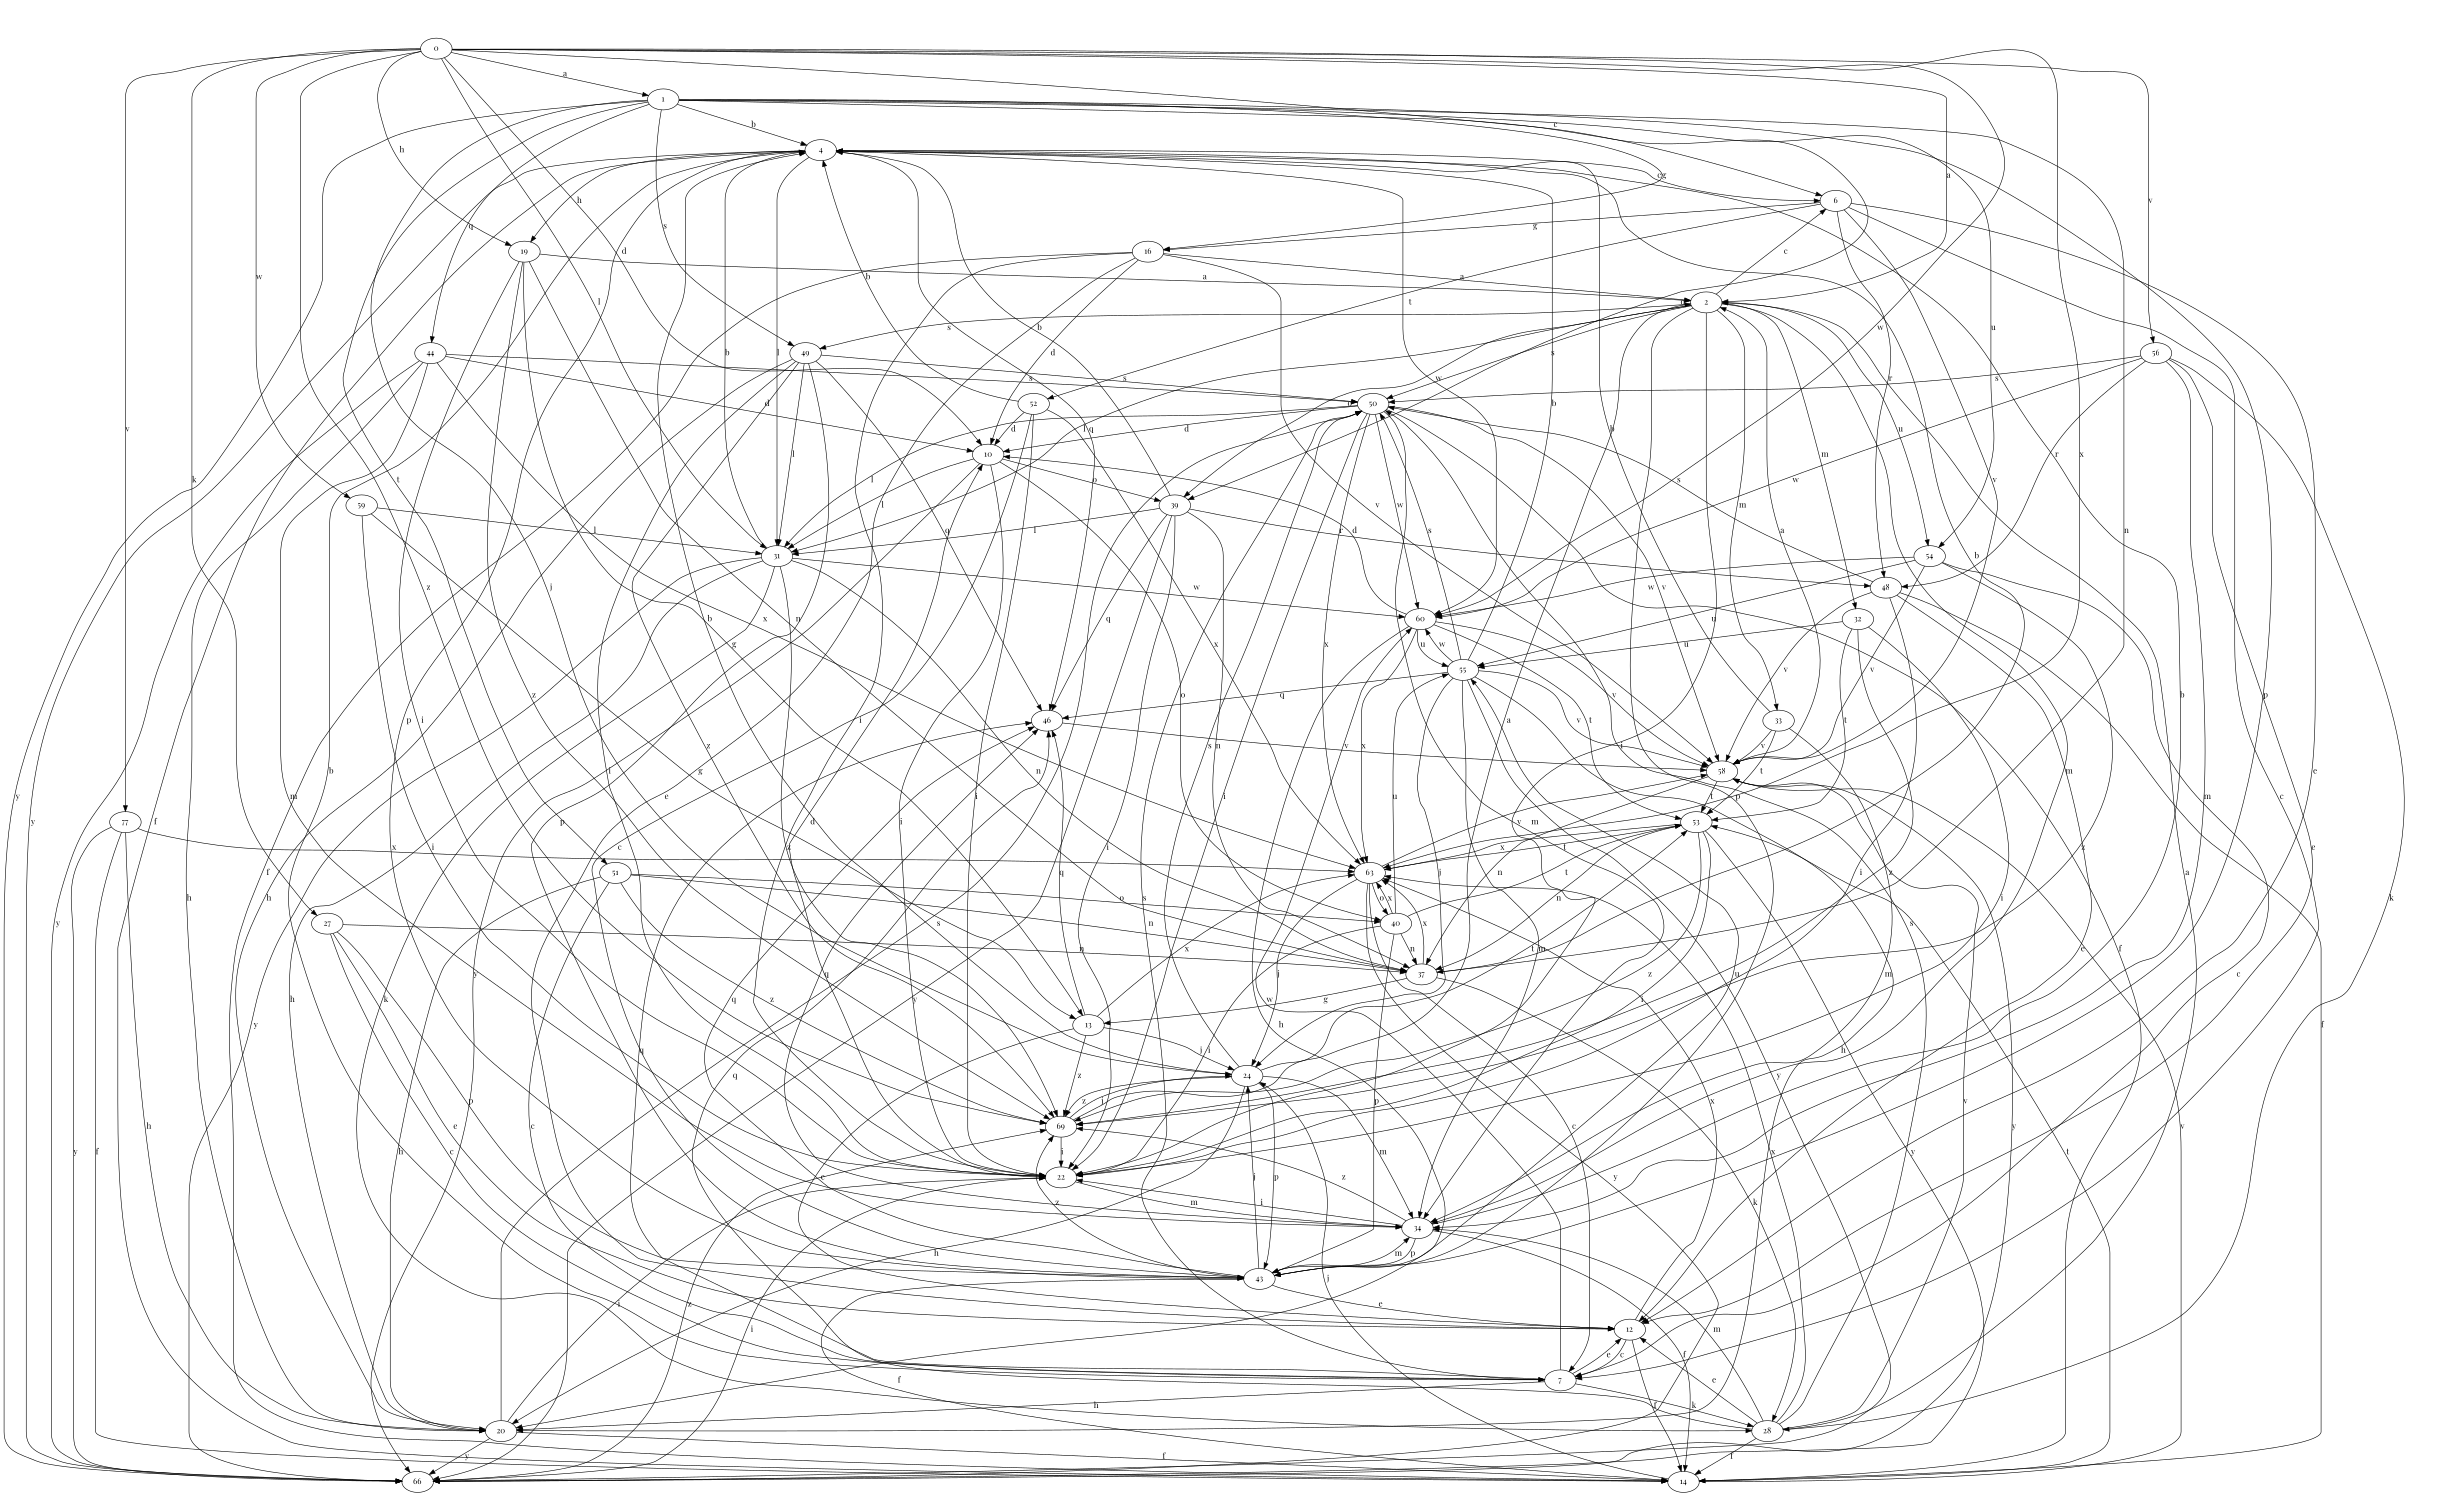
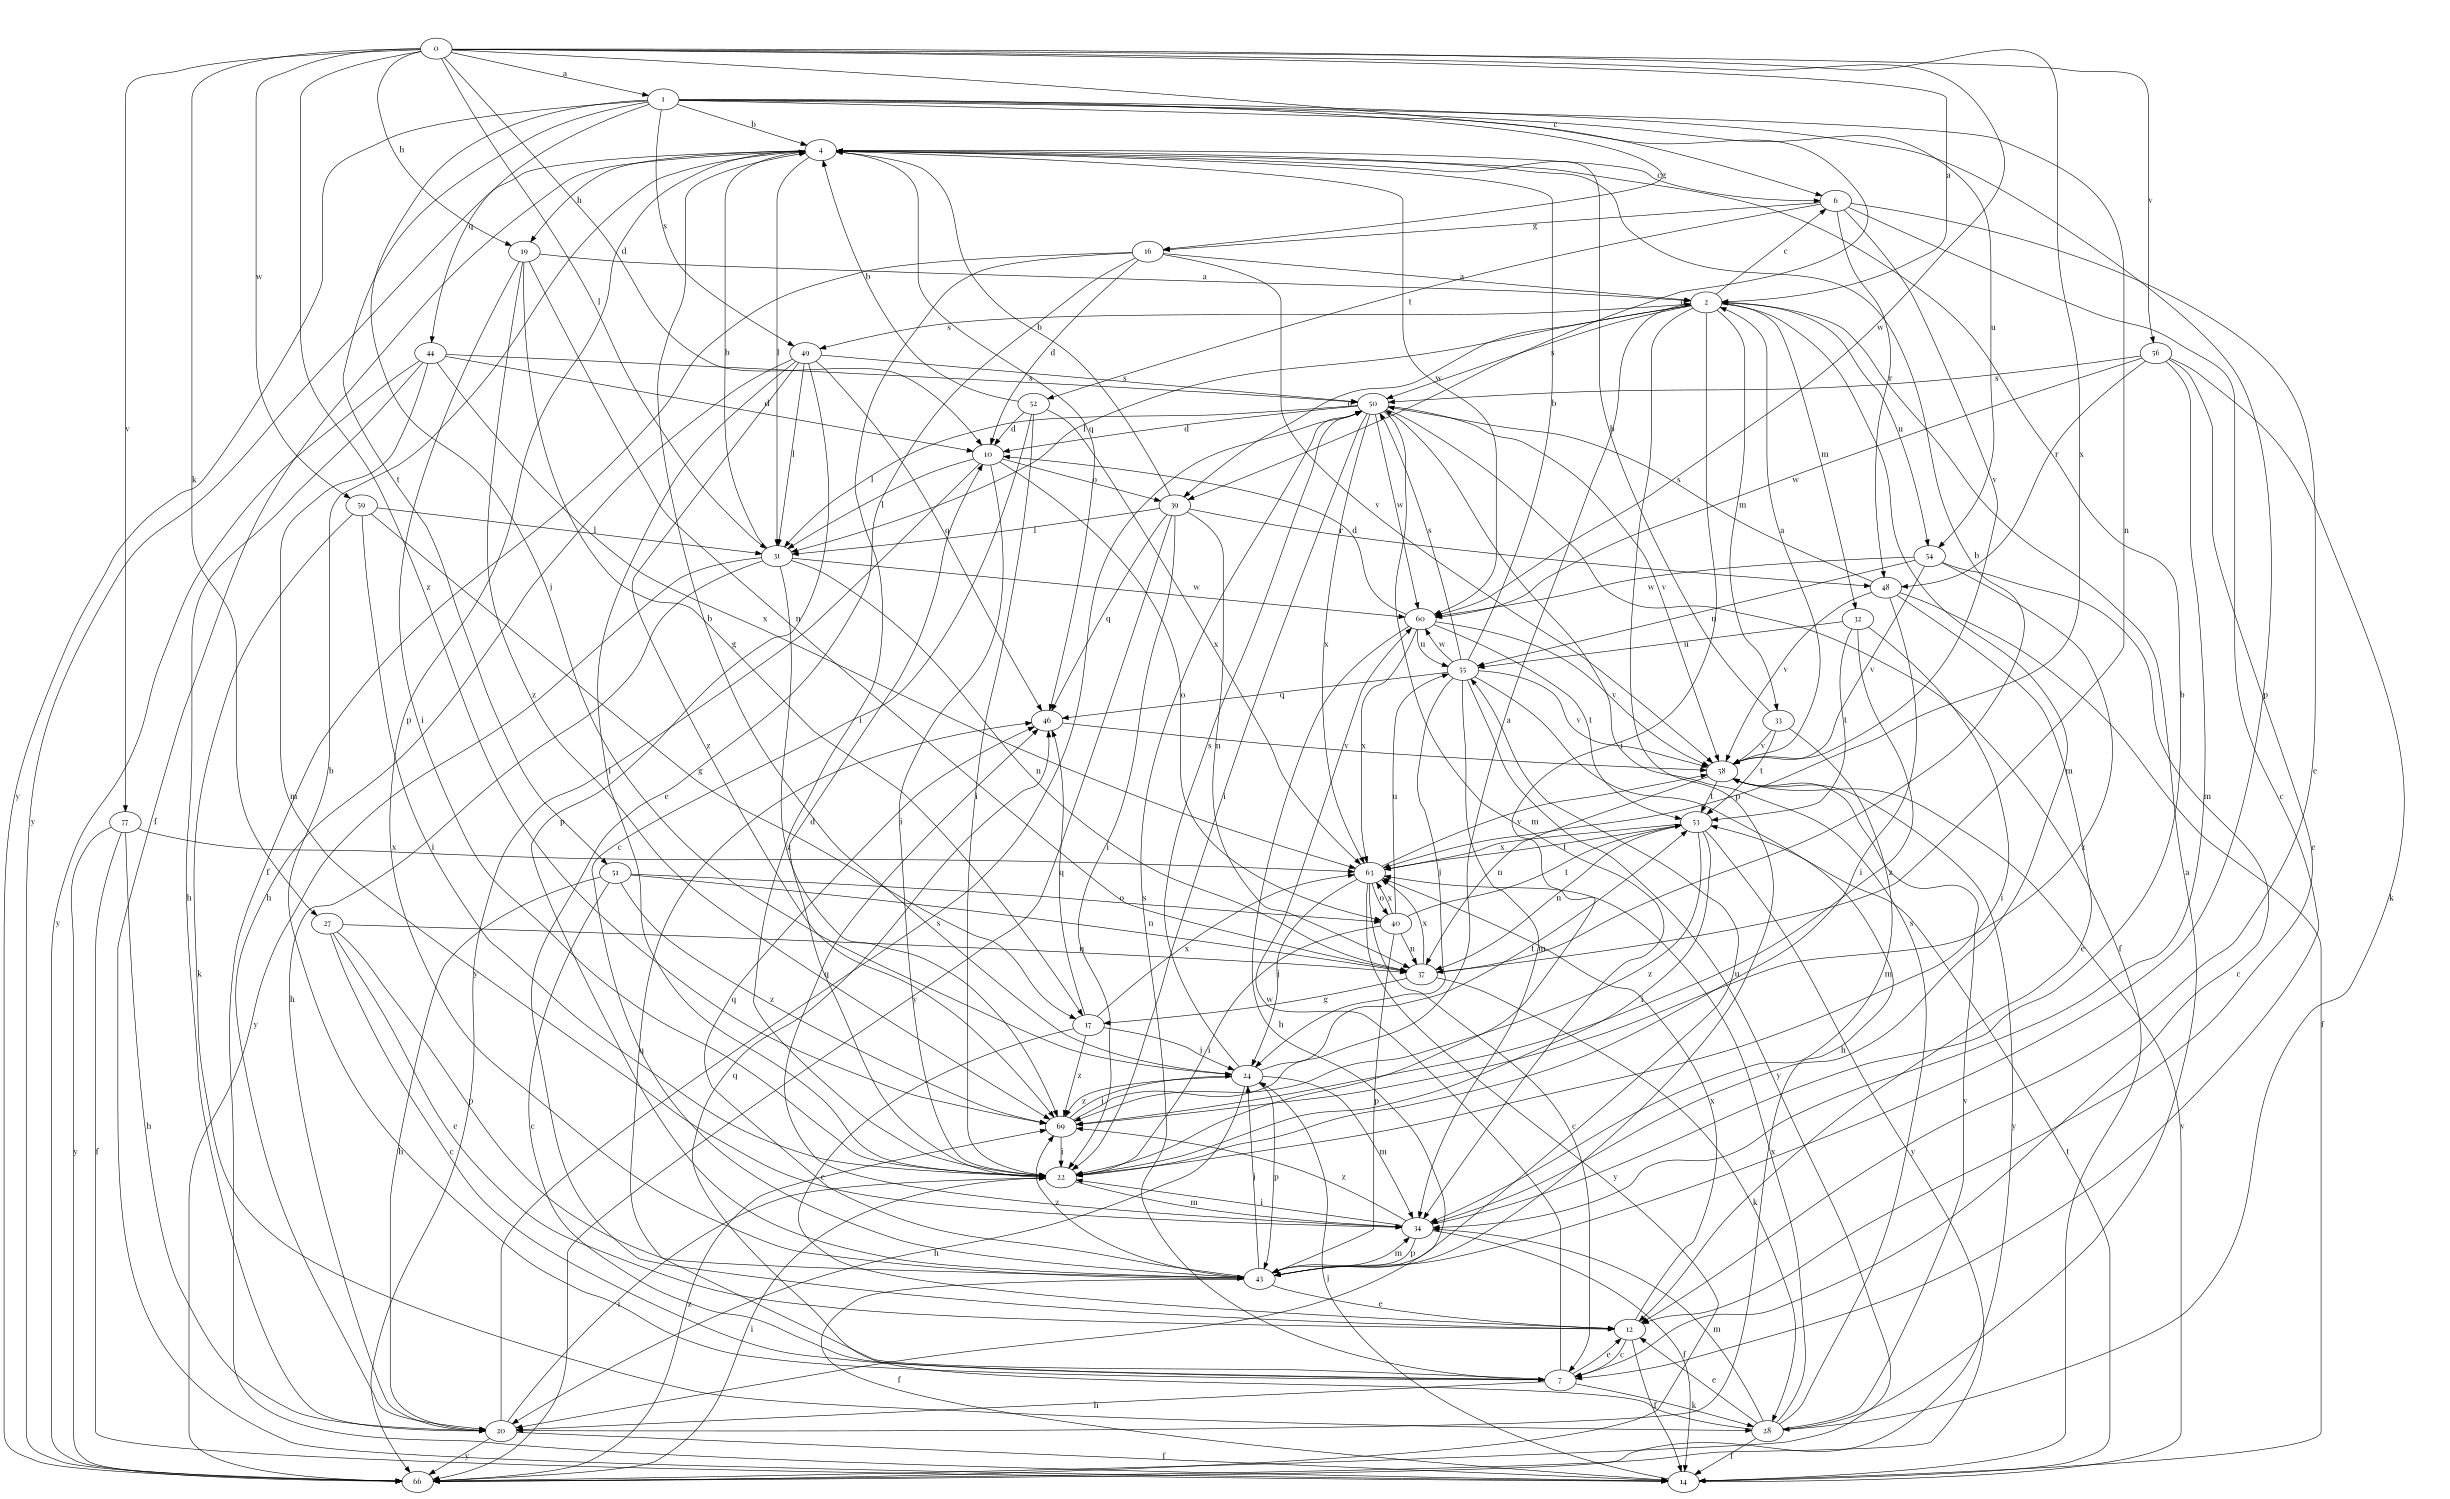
  strict digraph {
    fontname="Playfair Display"
    node [fontname="Playfair Display"]
    edge [fontname="Playfair Display"]
    0
    1
    2
    6
    10
    19
    27
    31
    56
    n10 [label=77]
    59
    60
    63
    69
    4
    16
    24
    37
    39
    43
    44
    49
    51
    54
    66
    22
    32
    33
    34
    50
    7
    12
    48
    52
    58
    40
-   17 [label=13]
+   17
    20
    28
    14
    53
    55
    46
    0 -> 1 [label=a]
    0 -> 2 [label=a]
    0 -> 6 [label=c]
    0 -> 10 [label=d]
    0 -> 19 [label=h]
    0 -> 27 [label=k]
    0 -> 31 [label=l]
    0 -> 56 [label=v]
    0 -> n10 [label=v]
    0 -> 59 [label=w]
    0 -> 60 [label=w]
    0 -> 63 [label=x]
    0 -> 69 [label=z]
    1 -> 4 [label=b]
    1 -> 16 [label=g]
    1 -> 24 [label=j]
    1 -> 37 [label=n]
    1 -> 39 [label=o]
    1 -> 43 [label=p]
    1 -> 44 [label=q]
    1 -> 49 [label=s]
    1 -> 51 [label=t]
    1 -> 54 [label=u]
    1 -> 66 [label=y]
    2 -> 6 [label=c]
    2 -> 31 [label=l]
    2 -> 39 [label=o]
    2 -> 43 [label=p]
    2 -> 49 [label=s]
    2 -> 54 [label=u]
    2 -> 22 [label=i]
    2 -> 32 [label=m]
    2 -> 33 [label=m]
    2 -> 34 [label=m]
    2 -> 50 [label=s]
    6 -> 16 [label=g]
    6 -> 7 [label=c]
    6 -> 12 [label=e]
    6 -> 48 [label=r]
    6 -> 52 [label=t]
    6 -> 58 [label=v]
    10 -> 31 [label=l]
    10 -> 39 [label=o]
    10 -> 66 [label=y]
    10 -> 22 [label=i]
    10 -> 40 [label=o]
    19 -> 2 [label=a]
    19 -> 69 [label=z]
    19 -> 37 [label=n]
    19 -> 22 [label=i]
    19 -> 17 [label=g]
    27 -> 37 [label=n]
    27 -> 43 [label=p]
    27 -> 7 [label=c]
    27 -> 12 [label=e]
    31 -> 60 [label=w]
    31 -> 69 [label=z]
    31 -> 4 [label=b]
    31 -> 37 [label=n]
    31 -> 66 [label=y]
    31 -> 20 [label=h]
-   31 -> 28 [label=k]
+   59 -> 28 [label=k]
    56 -> 60 [label=w]
    56 -> 34 [label=m]
    56 -> 50 [label=s]
    56 -> 12 [label=e]
    56 -> 48 [label=r]
    56 -> 28 [label=k]
    n10 -> 63 [label=x]
    n10 -> 66 [label=y]
    n10 -> 20 [label=h]
    n10 -> 14 [label=f]
    59 -> 31 [label=l]
    59 -> 22 [label=i]
    59 -> 17 [label=g]
    60 -> 10 [label=d]
    60 -> 63 [label=x]
    60 -> 58 [label=v]
    60 -> 20 [label=h]
    60 -> 53 [label=t]
    60 -> 55 [label=u]
    63 -> 24 [label=j]
    63 -> 66 [label=y]
    63 -> 7 [label=c]
    63 -> 58 [label=v]
    63 -> 40 [label=o]
    63 -> 53 [label=t]
    69 -> 2 [label=a]
    69 -> 24 [label=j]
    69 -> 22 [label=i]
    4 -> 6 [label=c]
    4 -> 19 [label=h]
    4 -> 31 [label=l]
    4 -> 60 [label=w]
    4 -> 43 [label=p]
    4 -> 66 [label=y]
    4 -> 14 [label=f]
    4 -> 46 [label=q]
    16 -> 2 [label=a]
    16 -> 10 [label=d]
    16 -> 22 [label=i]
    16 -> 12 [label=e]
    16 -> 58 [label=v]
    16 -> 14 [label=f]
    24 -> 69 [label=z]
    24 -> 4 [label=b]
    24 -> 43 [label=p]
    24 -> 34 [label=m]
    24 -> 50 [label=s]
    24 -> 20 [label=h]
    24 -> 53 [label=t]
    37 -> 63 [label=x]
    37 -> 4 [label=b]
    37 -> 17 [label=g]
    37 -> 28 [label=k]
    39 -> 31 [label=l]
    39 -> 4 [label=b]
    39 -> 37 [label=n]
    39 -> 66 [label=y]
    39 -> 22 [label=i]
    39 -> 48 [label=r]
    39 -> 46 [label=q]
    43 -> 69 [label=z]
    43 -> 24 [label=j]
    43 -> 34 [label=m]
    43 -> 12 [label=e]
    43 -> 14 [label=f]
    43 -> 55 [label=u]
    43 -> 46 [label=q]
    44 -> 10 [label=d]
    44 -> 63 [label=x]
    44 -> 66 [label=y]
    44 -> 34 [label=m]
    44 -> 50 [label=s]
    44 -> 20 [label=h]
    49 -> 31 [label=l]
    49 -> 69 [label=z]
    49 -> 43 [label=p]
    49 -> 22 [label=i]
    49 -> 50 [label=s]
    49 -> 20 [label=h]
    49 -> 46 [label=q]
    51 -> 69 [label=z]
    51 -> 37 [label=n]
    51 -> 7 [label=c]
    51 -> 40 [label=o]
    51 -> 20 [label=h]
    54 -> 60 [label=w]
    54 -> 69 [label=z]
    54 -> 7 [label=c]
    54 -> 58 [label=v]
    54 -> 55 [label=u]
    66 -> 69 [label=z]
    66 -> 22 [label=i]
    22 -> 10 [label=d]
    22 -> 34 [label=m]
    32 -> 69 [label=z]
    32 -> 22 [label=i]
    32 -> 53 [label=t]
    32 -> 55 [label=u]
    33 -> 4 [label=b]
    33 -> 34 [label=m]
    33 -> 58 [label=v]
    33 -> 53 [label=t]
    34 -> 69 [label=z]
    34 -> 4 [label=b]
    34 -> 43 [label=p]
    34 -> 22 [label=i]
    34 -> 14 [label=f]
    34 -> 46 [label=q]
    50 -> 10 [label=d]
    50 -> 31 [label=l]
    50 -> 60 [label=w]
    50 -> 63 [label=x]
    50 -> 22 [label=i]
    50 -> 34 [label=m]
    50 -> 58 [label=v]
    50 -> 14 [label=f]
    7 -> 60 [label=w]
    7 -> 4 [label=b]
    7 -> 50 [label=s]
    7 -> 12 [label=e]
    7 -> 20 [label=h]
    7 -> 28 [label=k]
    7 -> 46 [label=q]
    12 -> 63 [label=x]
    12 -> 7 [label=c]
    12 -> 14 [label=f]
    48 -> 22 [label=i]
    48 -> 50 [label=s]
    48 -> 12 [label=e]
    48 -> 58 [label=v]
    48 -> 14 [label=f]
    52 -> 10 [label=d]
    52 -> 63 [label=x]
    52 -> 4 [label=b]
    52 -> 43 [label=c]
    52 -> 22 [label=i]
    58 -> 2 [label=a]
    58 -> 37 [label=n]
    58 -> 66 [label=y]
    58 -> 53 [label=t]
    40 -> 63 [label=x]
    40 -> 37 [label=n]
    40 -> 43 [label=p]
    40 -> 22 [label=i]
    40 -> 53 [label=t]
    40 -> 55 [label=u]
    17 -> 63 [label=x]
    17 -> 69 [label=z]
    17 -> 24 [label=j]
    17 -> 12 [label=e]
    17 -> 46 [label=q]
    20 -> 66 [label=y]
    20 -> 22 [label=i]
    20 -> 50 [label=s]
    20 -> 14 [label=f]
    28 -> 2 [label=a]
    28 -> 63 [label=x]
    28 -> 34 [label=m]
    28 -> 50 [label=s]
    28 -> 12 [label=e]
    28 -> 58 [label=v]
    28 -> 14 [label=f]
    28 -> 46 [label=q]
    14 -> 24 [label=j]
    14 -> 58 [label=v]
    14 -> 53 [label=t]
    53 -> 63 [label=x]
    53 -> 69 [label=z]
    53 -> 37 [label=n]
    53 -> 66 [label=y]
    53 -> 22 [label=i]
    55 -> 60 [label=w]
    55 -> 4 [label=b]
    55 -> 24 [label=j]
    55 -> 66 [label=y]
    55 -> 34 [label=m]
    55 -> 50 [label=s]
    55 -> 58 [label=v]
    55 -> 20 [label=h]
    55 -> 46 [label=q]
    46 -> 58 [label=v]
  }
